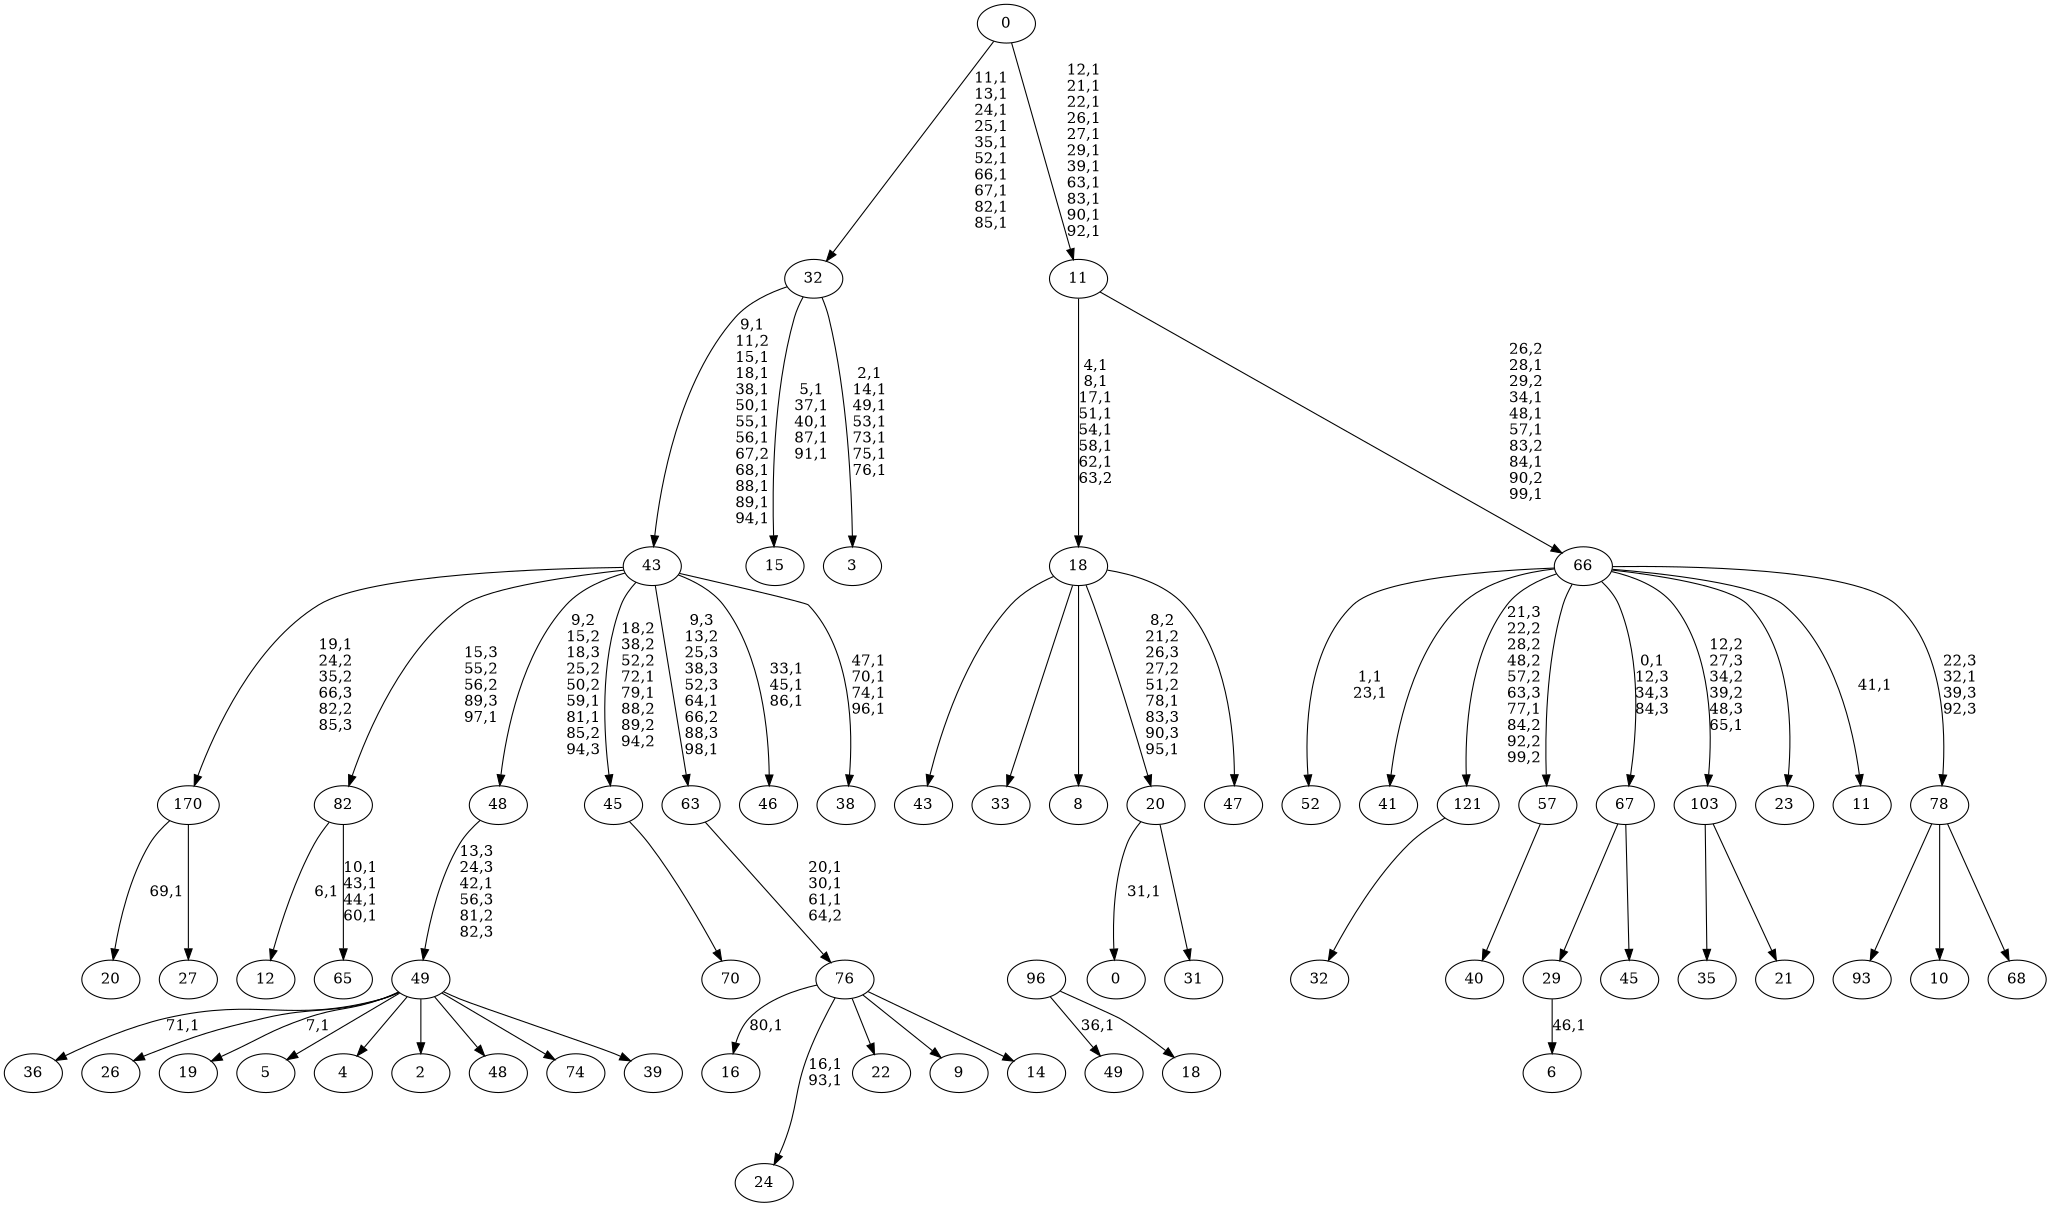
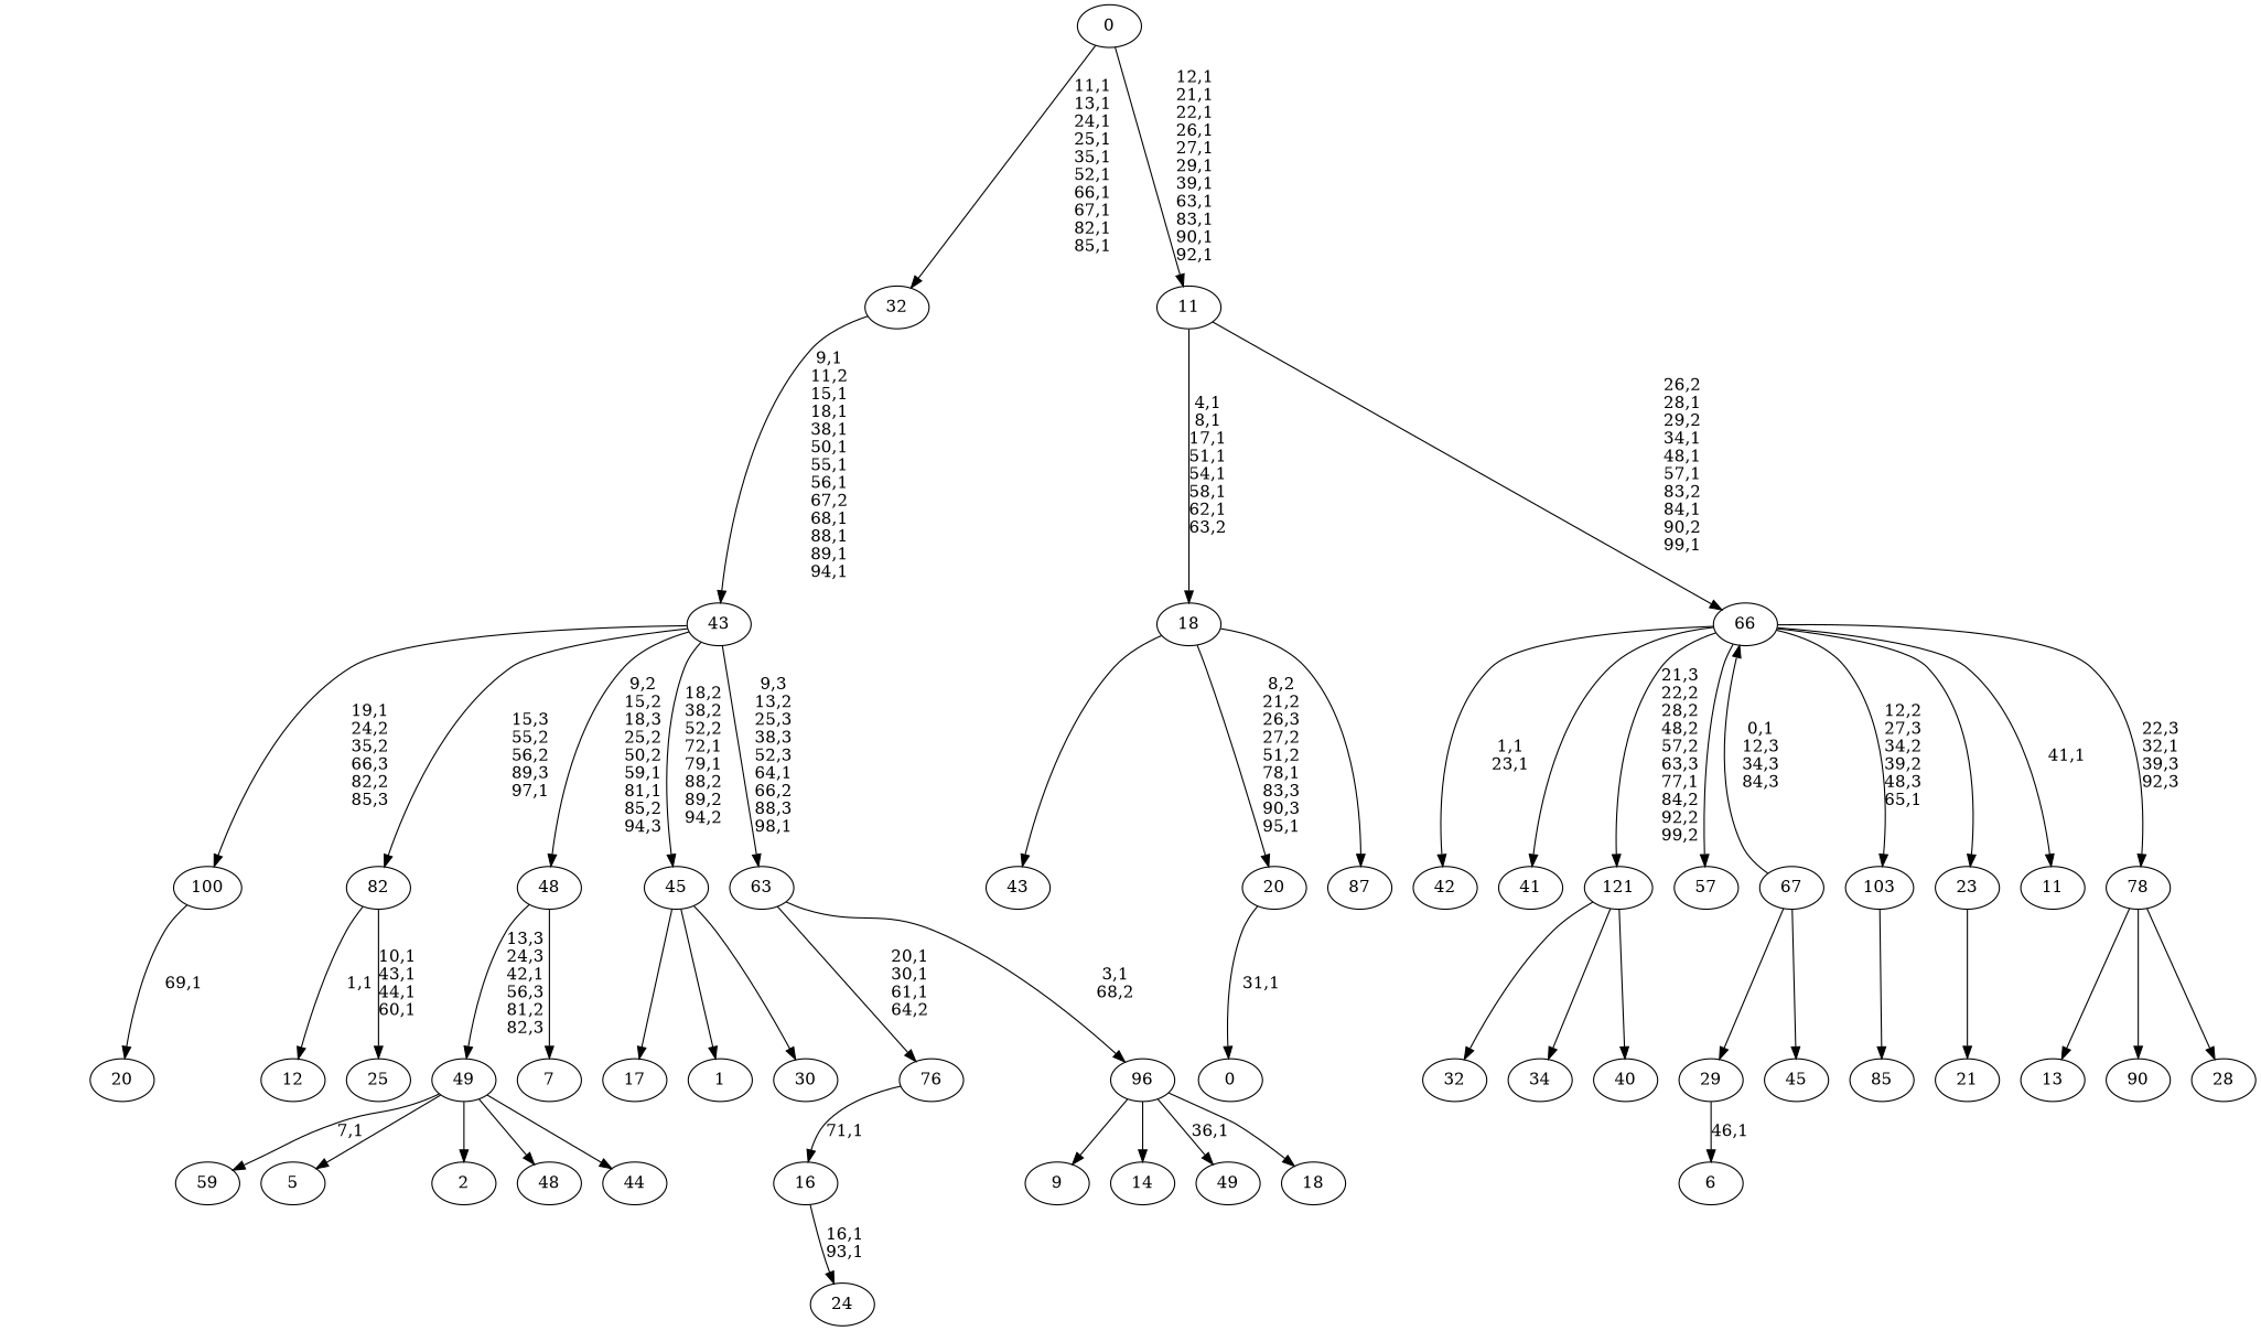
  digraph {
    n1 [label=49]
    n2 [label=48]
-   n3 [label=47]
-   n4 [label=46]
+   n3 [label=87]
    n5 [label=45]
-   n6 [label=74]
+   n6 [label=44]
    n7 [label=43]
-   n8 [label=52]
+   n8 [label=42]
    n9 [label=41]
    n10 [label=40]
-   n11 [label=39]
-   n12 [label=38]
    n13 [label=57]
-   n14 [label=36]
-   n15 [label=35]
-   n17 [label=33]
+   n15 [label=85]
+   n16 [label=34]
    n18 [label=32]
    121
-   n20 [label=31]
-   n21 [label=70]
+   n21 [label=30]
    n22 [label=29]
    n23 [label=6]
-   n24 [label=68]
-   n25 [label=27]
-   n26 [label=26]
-   n27 [label=65]
+   n24 [label=28]
+   n27 [label=25]
    n28 [label=24]
    n29 [label=23]
-   n30 [label=22]
    n31 [label=21]
    103
    n33 [label=20]
-   100 [label=170]
-   n35 [label=19]
+   100
+   n35 [label=59]
    n36 [label=18]
    96
+   n38 [label=17]
    n39 [label=16]
-   n40 [label=15]
    n41 [label=14]
-   n42 [label=93]
+   n42 [label=13]
    n43 [label=12]
    82
    n45 [label=11]
-   n46 [label=10]
+   n46 [label=90]
    78
    n48 [label=9]
    76
    n50 [label=63]
-   n51 [label=8]
+   n52 [label=7]
    67
    66
    n55 [label=5]
-   n56 [label=4]
-   n57 [label=3]
    n58 [label=2]
    49
    48
+   n61 [label=1]
    45
    43
    32
    n65 [label=0]
    20
    18
    11
    0
-   n13 -> n10
+   121 -> n10
+   121 -> n16
    121 -> n18
    n22 -> n23 [label="46,1"]
    103 -> n15
-   103 -> n31
-   100 -> n25
+   n29 -> n31
    100 -> n33 [label="69,1"]
    96 -> n1 [label="36,1"]
    96 -> n36
    82 -> n27 [label="10,1\n43,1\n44,1\n60,1"]
-   82 -> n43 [label="6,1"]
+   82 -> n43 [label="1,1"]
    78 -> n24
    78 -> n42
    78 -> n46
-   76 -> n28 [label="16,1\n93,1"]
-   76 -> n30
-   76 -> n39 [label="80,1"]
-   76 -> n41
-   76 -> n48
+   n39 -> n28 [label="16,1\n93,1"]
+   76 -> n39 [label="71,1"]
+   96 -> n41
+   96 -> n48
+   n50 -> 96 [label="3,1\n68,2"]
    n50 -> 76 [label="20,1\n30,1\n61,1\n64,2"]
    67 -> n5
    67 -> n22
    66 -> n8 [label="1,1\n23,1"]
    66 -> n9
    66 -> n13
    66 -> 121 [label="21,3\n22,2\n28,2\n48,2\n57,2\n63,3\n77,1\n84,2\n92,2\n99,2"]
    66 -> n29
    66 -> 103 [label="12,2\n27,3\n34,2\n39,2\n48,3\n65,1"]
    66 -> n45 [label="41,1"]
    66 -> 78 [label="22,3\n32,1\n39,3\n92,3"]
-   66 -> 67 [label="0,1\n12,3\n34,3\n84,3"]
+   67 -> 66 [label="0,1\n12,3\n34,3\n84,3"]
    49 -> n2
    49 -> n6
-   49 -> n11
-   49 -> n14 [label="71,1"]
-   49 -> n26
    49 -> n35 [label="7,1"]
    49 -> n55
-   49 -> n56
    49 -> n58
+   48 -> n52
    48 -> 49 [label="13,3\n24,3\n42,1\n56,3\n81,2\n82,3"]
    45 -> n21
-   43 -> n4 [label="33,1\n45,1\n86,1"]
-   43 -> n12 [label="47,1\n70,1\n74,1\n96,1"]
+   45 -> n38
+   45 -> n61
    43 -> 100 [label="19,1\n24,2\n35,2\n66,3\n82,2\n85,3"]
    43 -> 82 [label="15,3\n55,2\n56,2\n89,3\n97,1"]
    43 -> n50 [label="9,3\n13,2\n25,3\n38,3\n52,3\n64,1\n66,2\n88,3\n98,1"]
    43 -> 48 [label="9,2\n15,2\n18,3\n25,2\n50,2\n59,1\n81,1\n85,2\n94,3"]
    43 -> 45 [label="18,2\n38,2\n52,2\n72,1\n79,1\n88,2\n89,2\n94,2"]
-   32 -> n40 [label="5,1\n37,1\n40,1\n87,1\n91,1"]
-   32 -> n57 [label="2,1\n14,1\n49,1\n53,1\n73,1\n75,1\n76,1"]
    32 -> 43 [label="9,1\n11,2\n15,1\n18,1\n38,1\n50,1\n55,1\n56,1\n67,2\n68,1\n88,1\n89,1\n94,1"]
-   20 -> n20
    20 -> n65 [label="31,1"]
    18 -> n3
    18 -> n7
-   18 -> n17
-   18 -> n51
    18 -> 20 [label="8,2\n21,2\n26,3\n27,2\n51,2\n78,1\n83,3\n90,3\n95,1"]
    11 -> 66 [label="26,2\n28,1\n29,2\n34,1\n48,1\n57,1\n83,2\n84,1\n90,2\n99,1"]
    11 -> 18 [label="4,1\n8,1\n17,1\n51,1\n54,1\n58,1\n62,1\n63,2"]
    0 -> 32 [label="11,1\n13,1\n24,1\n25,1\n35,1\n52,1\n66,1\n67,1\n82,1\n85,1"]
    0 -> 11 [label="12,1\n21,1\n22,1\n26,1\n27,1\n29,1\n39,1\n63,1\n83,1\n90,1\n92,1"]
  }
